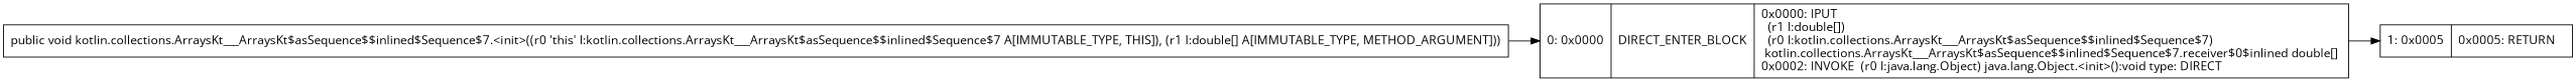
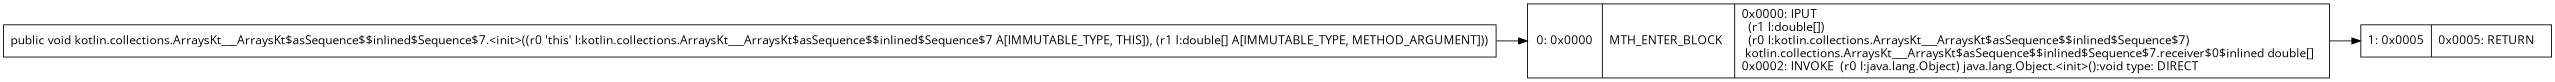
  digraph {
    rankdir=LR
    fontname="Open Sans"
    node [shape=record fontname="Open Sans"]
    edge [fontname="Open Sans"]
-   n1 [label="{0\:\ 0x0000|DIRECT_ENTER_BLOCK\l|0x0000: IPUT  \l  (r1 I:double[])\l  (r0 I:kotlin.collections.ArraysKt___ArraysKt$asSequence$$inlined$Sequence$7)\l kotlin.collections.ArraysKt___ArraysKt$asSequence$$inlined$Sequence$7.receiver$0$inlined double[] \l0x0002: INVOKE  (r0 I:java.lang.Object) java.lang.Object.\<init\>():void type: DIRECT \l}"]
+   n1 [label="{0\:\ 0x0000|MTH_ENTER_BLOCK\l|0x0000: IPUT  \l  (r1 I:double[])\l  (r0 I:kotlin.collections.ArraysKt___ArraysKt$asSequence$$inlined$Sequence$7)\l kotlin.collections.ArraysKt___ArraysKt$asSequence$$inlined$Sequence$7.receiver$0$inlined double[] \l0x0002: INVOKE  (r0 I:java.lang.Object) java.lang.Object.\<init\>():void type: DIRECT \l}"]
    n2 [label="{1\:\ 0x0005|0x0005: RETURN   \l}"]
    n3 [label="{public void kotlin.collections.ArraysKt___ArraysKt$asSequence$$inlined$Sequence$7.\<init\>((r0 'this' I:kotlin.collections.ArraysKt___ArraysKt$asSequence$$inlined$Sequence$7 A[IMMUTABLE_TYPE, THIS]), (r1 I:double[] A[IMMUTABLE_TYPE, METHOD_ARGUMENT])) }"]
    n1 -> n2
    n3 -> n1
  }
